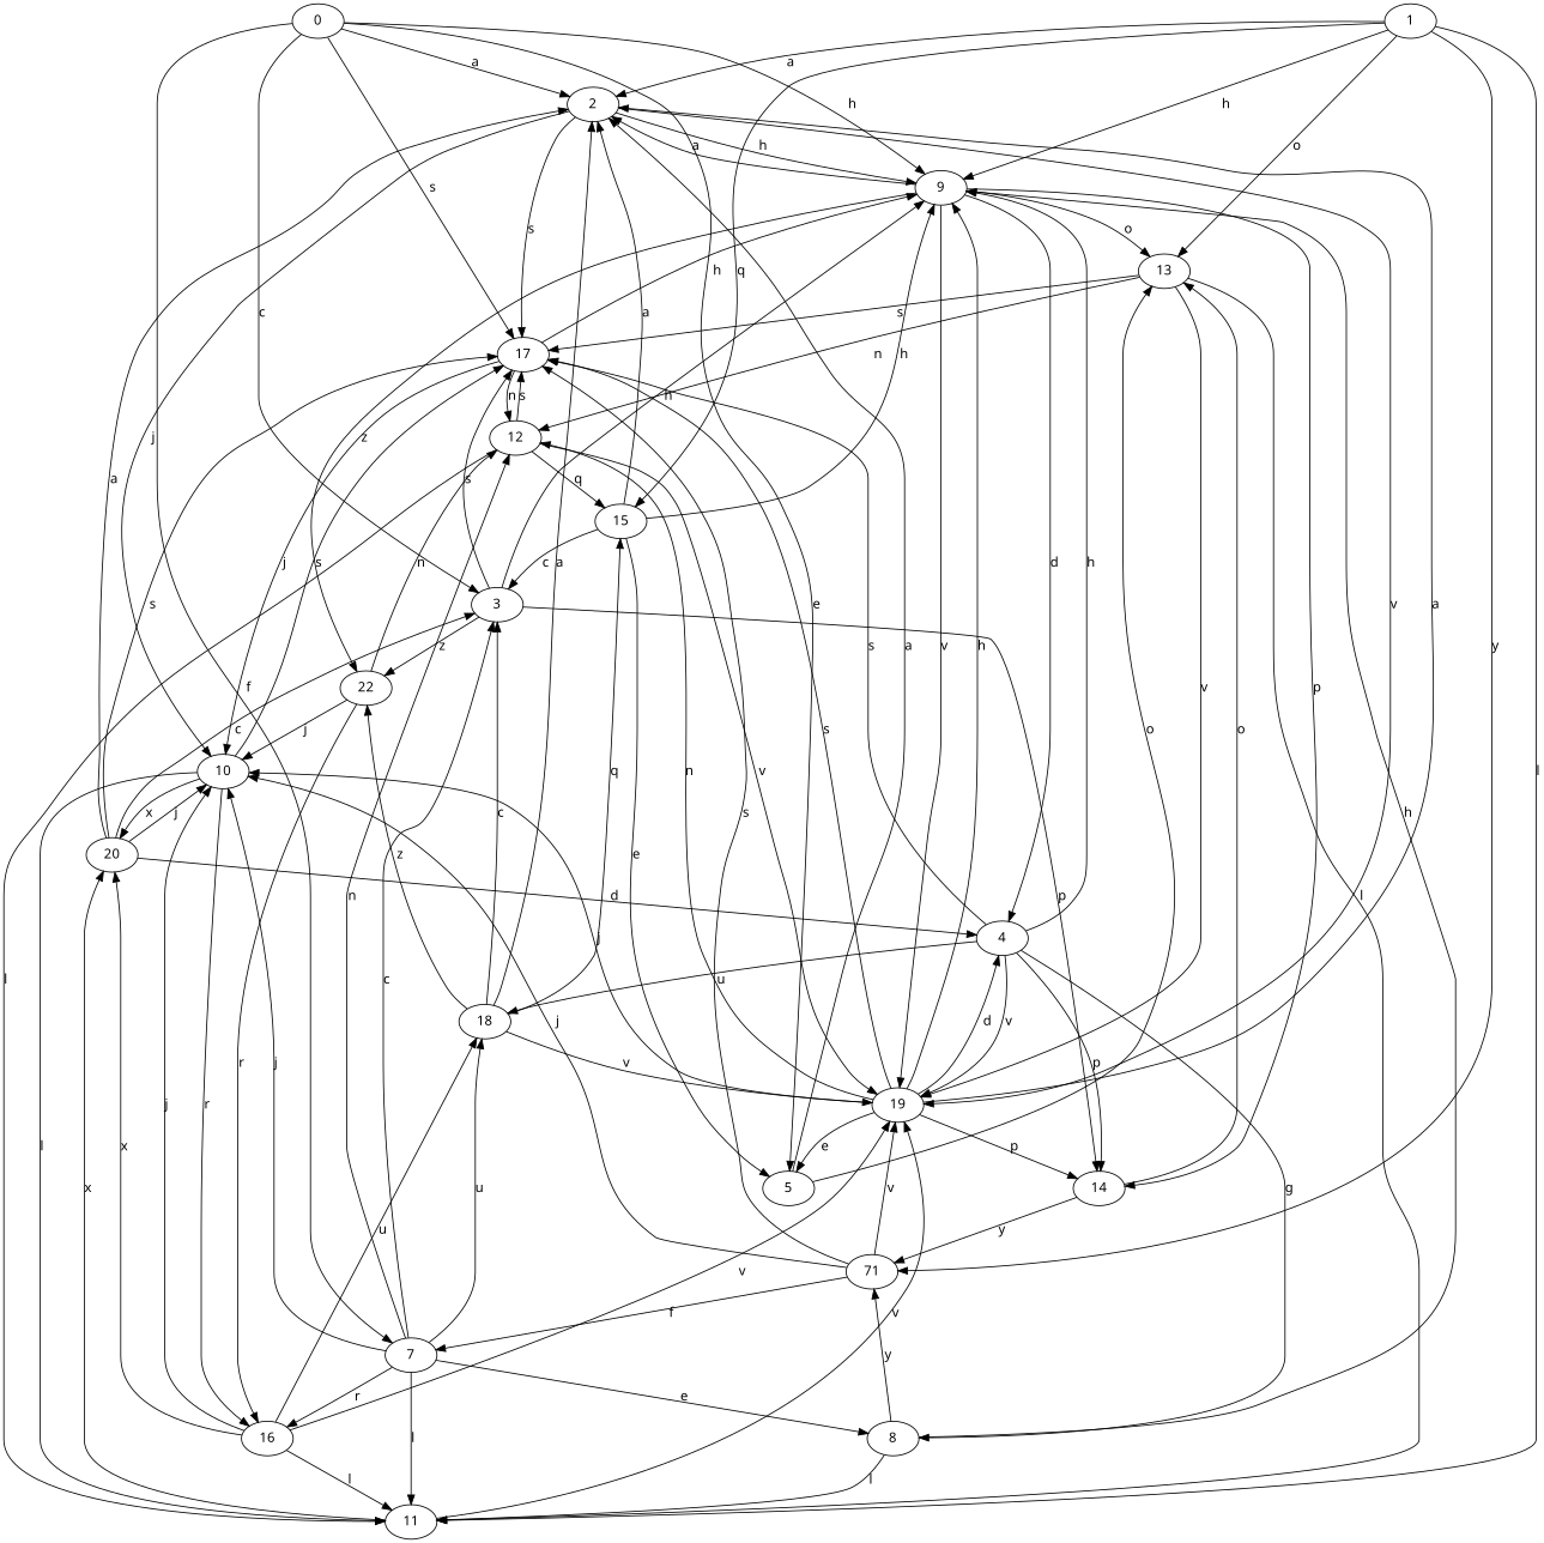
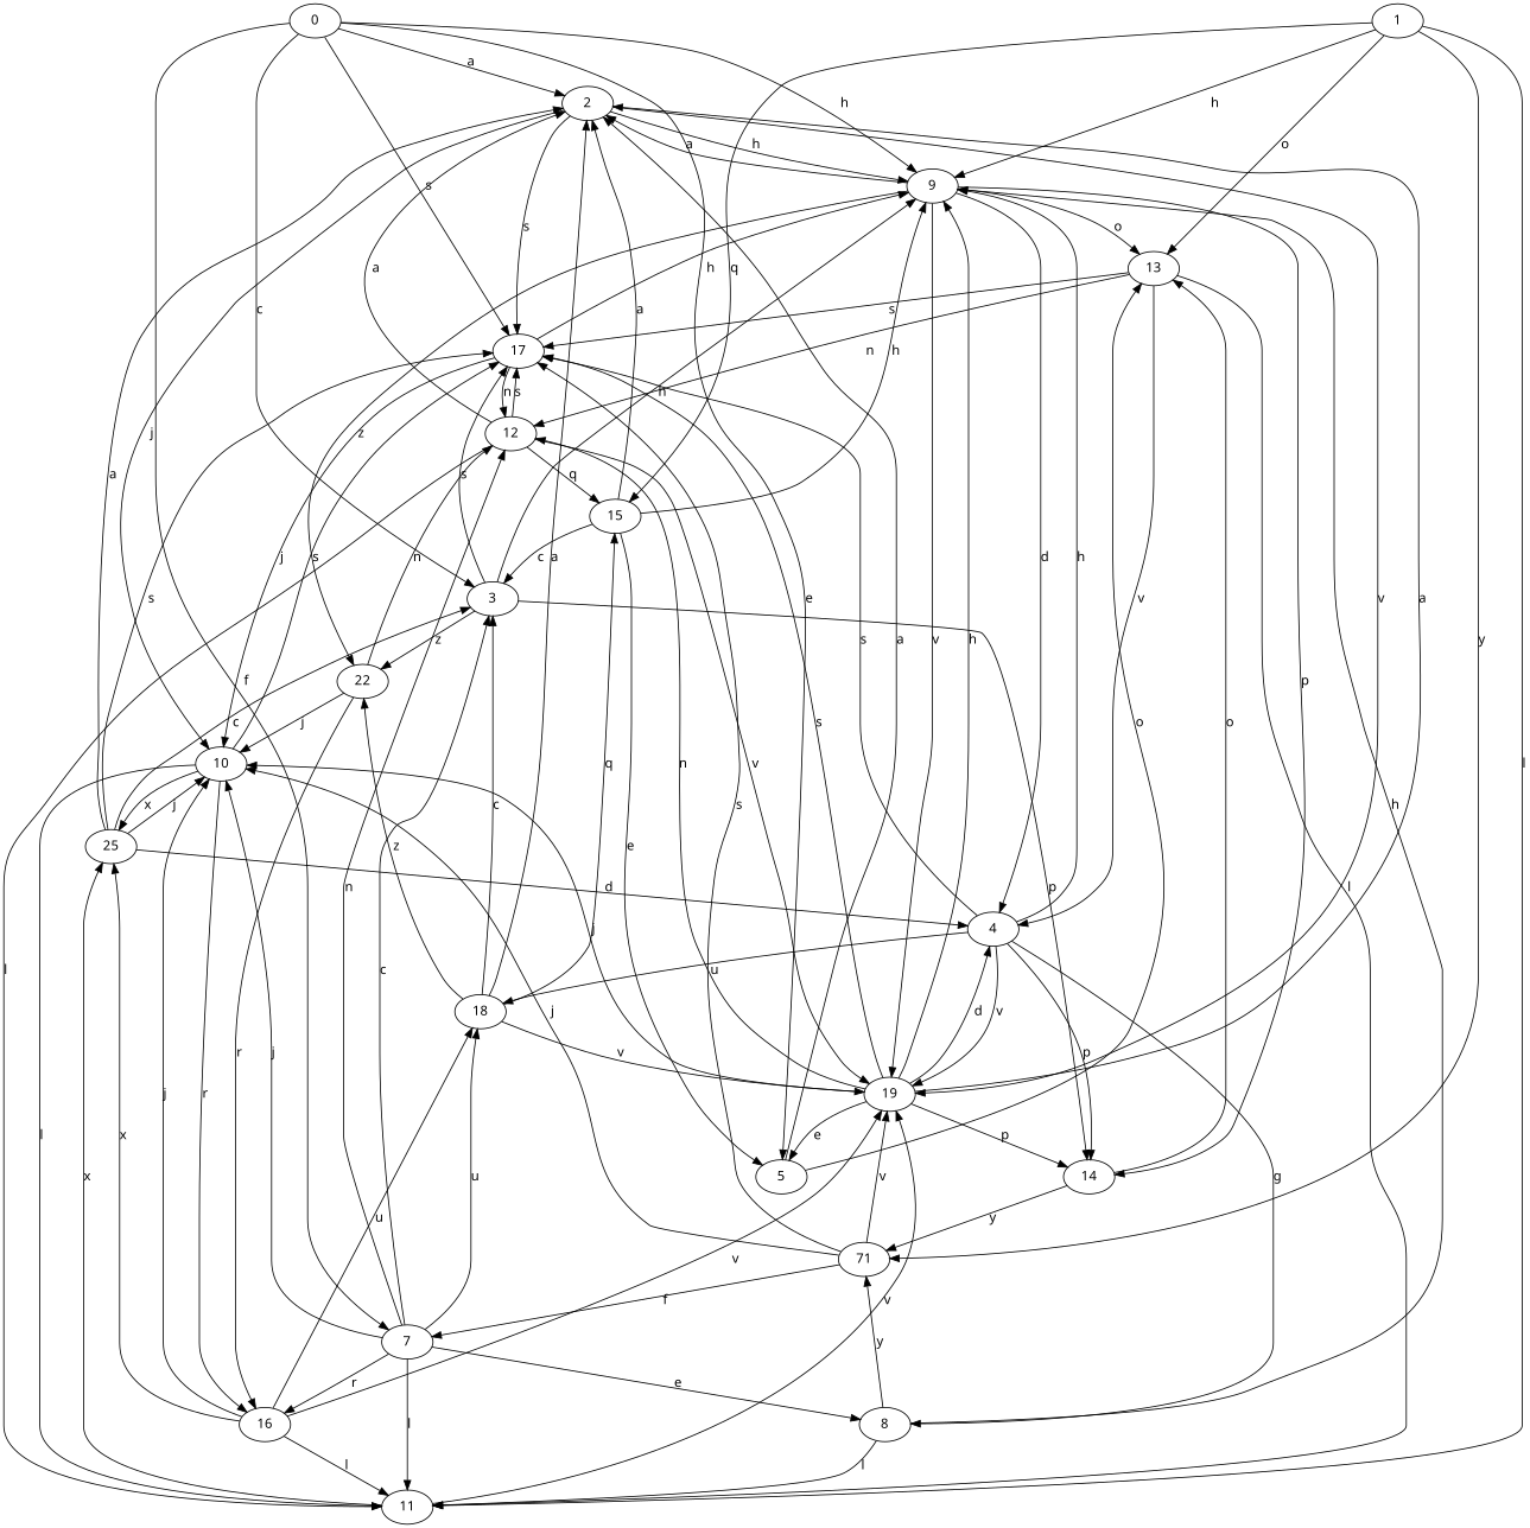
  strict digraph {
    fontname="Noto Sans"
    node [fontname="Noto Sans"]
    edge [fontname="Noto Sans"]
    2
    9
    10
    17
    19
    14
    22
    4
    13
    11
    16
-   20
+   20 [label=25]
    12
    5
    3
    n16 [label=71]
    8
    18
    15
    7
    0
    1
    2 -> 9 [label=h]
    2 -> 10 [label=j]
    2 -> 17 [label=s]
    2 -> 19 [label=v]
    9 -> 2 [label=a]
    9 -> 19 [label=v]
    9 -> 14 [label=p]
    9 -> 22 [label=z]
    9 -> 4 [label=d]
    9 -> 13 [label=o]
    10 -> 17 [label=s]
    10 -> 11 [label=l]
    10 -> 16 [label=r]
    10 -> 20 [label=x]
    17 -> 9 [label=h]
    17 -> 10 [label=j]
    17 -> 12 [label=n]
    19 -> 2 [label=a]
    19 -> 9 [label=h]
    19 -> 10 [label=j]
    19 -> 17 [label=s]
    19 -> 14 [label=p]
    19 -> 4 [label=d]
    19 -> 12 [label=n]
    19 -> 5 [label=e]
    14 -> 13 [label=o]
    14 -> n16 [label=y]
    22 -> 10 [label=j]
    22 -> 16 [label=r]
    22 -> 12 [label=n]
    4 -> 9 [label=h]
    4 -> 17 [label=s]
    4 -> 19 [label=v]
    4 -> 14 [label=p]
    4 -> 8 [label=g]
    4 -> 18 [label=u]
    13 -> 17 [label=s]
-   13 -> 19 [label=v]
+   13 -> 4 [label=v]
    13 -> 11 [label=l]
    13 -> 12 [label=n]
    11 -> 19 [label=v]
    11 -> 20 [label=x]
    16 -> 10 [label=j]
    16 -> 19 [label=v]
    16 -> 11 [label=l]
    16 -> 20 [label=x]
    16 -> 18 [label=u]
    20 -> 2 [label=a]
    20 -> 10 [label=j]
    20 -> 17 [label=s]
    20 -> 4 [label=d]
    20 -> 3 [label=c]
    12 -> 17 [label=s]
    12 -> 19 [label=v]
    12 -> 11 [label=l]
    12 -> 15 [label=q]
    5 -> 2 [label=a]
    5 -> 13 [label=o]
    3 -> 9 [label=h]
    3 -> 17 [label=s]
    3 -> 14 [label=p]
    3 -> 22 [label=z]
    n16 -> 10 [label=j]
    n16 -> 17 [label=s]
    n16 -> 19 [label=v]
    n16 -> 7 [label=f]
    8 -> 9 [label=h]
    8 -> 11 [label=l]
    8 -> n16 [label=y]
    18 -> 2 [label=a]
    18 -> 19 [label=v]
    18 -> 22 [label=z]
    18 -> 3 [label=c]
    18 -> 15 [label=q]
    15 -> 2 [label=a]
    15 -> 9 [label=h]
    15 -> 5 [label=e]
    15 -> 3 [label=c]
    7 -> 10 [label=j]
    7 -> 11 [label=l]
    7 -> 16 [label=r]
    7 -> 12 [label=n]
    7 -> 3 [label=c]
    7 -> 8 [label=e]
    7 -> 18 [label=u]
    0 -> 2 [label=a]
    0 -> 9 [label=h]
    0 -> 17 [label=s]
    0 -> 5 [label=e]
    0 -> 3 [label=c]
    0 -> 7 [label=f]
-   1 -> 2 [label=a]
+   12 -> 2 [label=a]
    1 -> 9 [label=h]
    1 -> 13 [label=o]
    1 -> 11 [label=l]
    1 -> n16 [label=y]
    1 -> 15 [label=q]
  }
